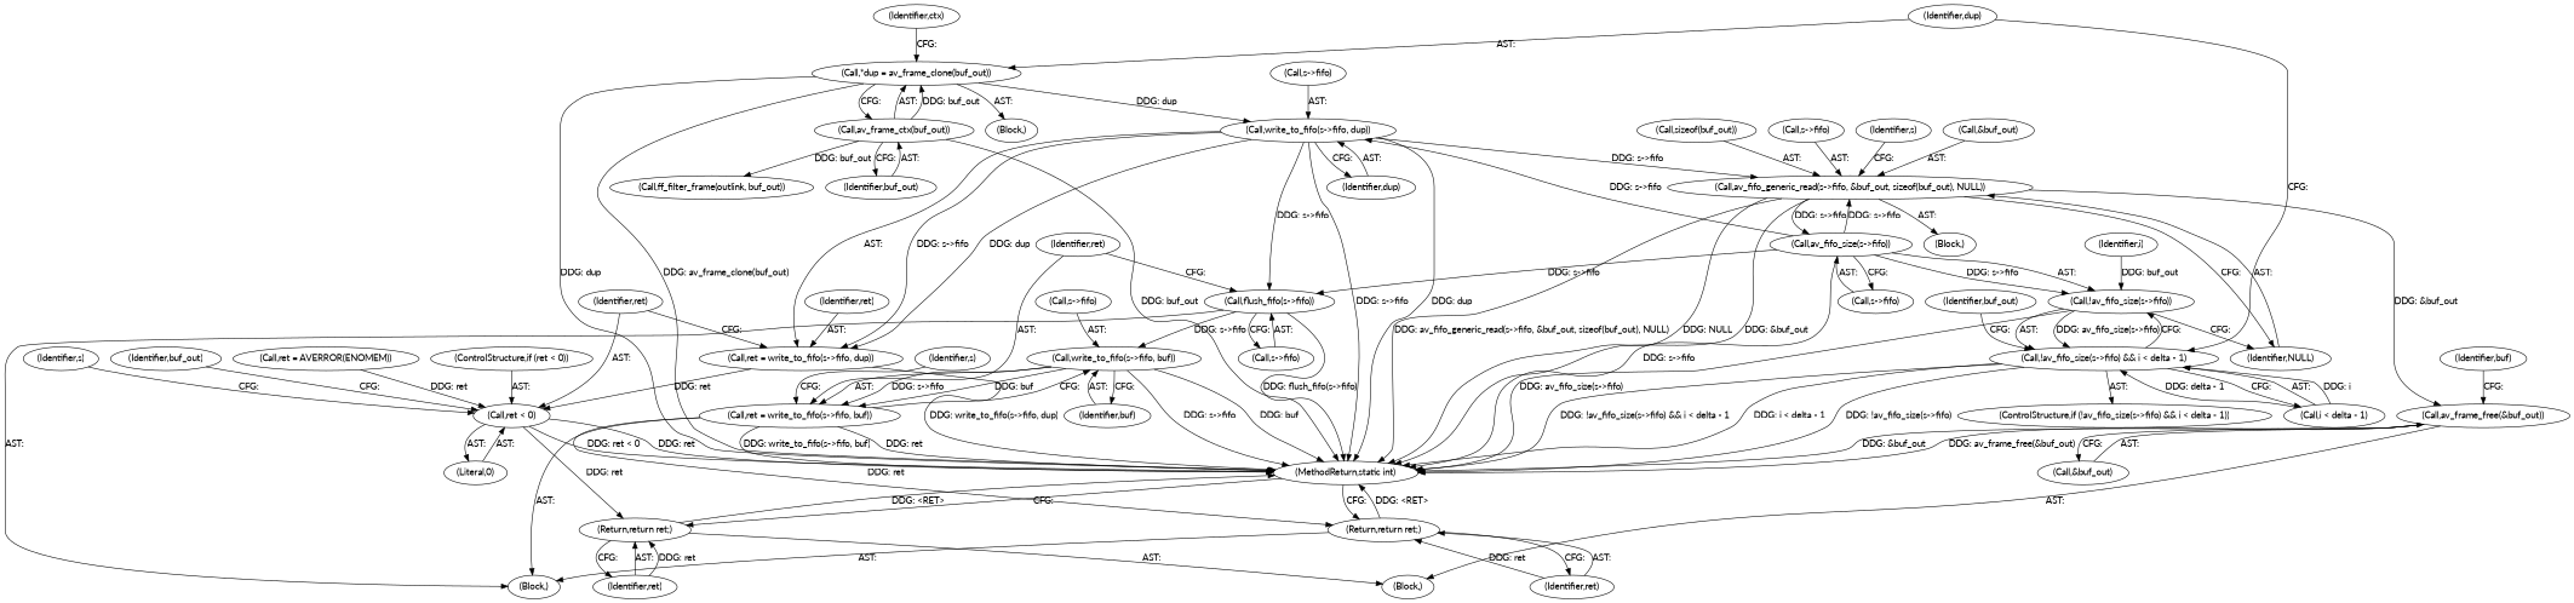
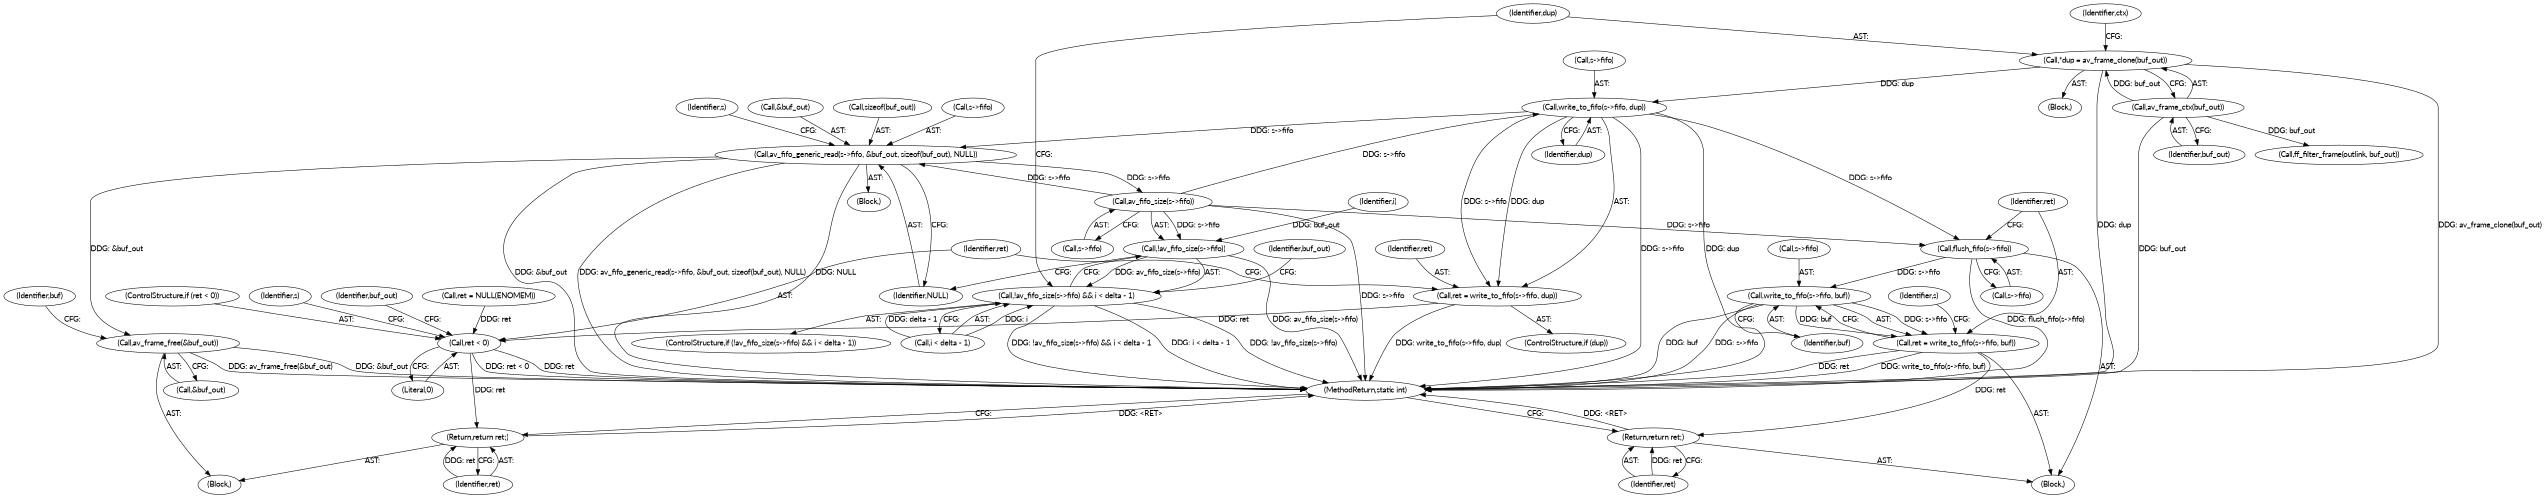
  digraph {
    fontname=Lato
    node [fontname=Lato]
    edge [fontname=Lato]
    n1 [label="(Call,write_to_fifo(s->fifo, dup))"]
    n2 [label="(Call,av_fifo_generic_read(s->fifo, &buf_out, sizeof(buf_out), NULL))"]
    n3 [label="(Call,ret = write_to_fifo(s->fifo, dup))"]
    n4 [label="(Call,flush_fifo(s->fifo))"]
    n5 [label="(Identifier,dup)"]
    n6 [label="(MethodReturn,static int)"]
    n7 [label="(Call,av_fifo_size(s->fifo))"]
    n8 [label="(Call,av_frame_free(&buf_out))"]
    n9 [label="(Block,)"]
    n10 [label="(Identifier,NULL)"]
    n11 [label="(Call,ret < 0)"]
+   n12 [label="(ControlStructure,if (dup))"]
    n13 [label="(Call,write_to_fifo(s->fifo, buf))"]
    n14 [label="(Call,s->fifo)"]
    n15 [label="(Block,)"]
    n16 [label="(Return,return ret;)"]
    n17 [label="(Return,return ret;)"]
    n18 [label="(Call,!av_fifo_size(s->fifo))"]
    n19 [label="(Call,s->fifo)"]
    n20 [label="(Call,!av_fifo_size(s->fifo) && i < delta - 1)"]
    n21 [label="(Block,)"]
    n22 [label="(Call,&buf_out)"]
    n23 [label="(Call,*dup = av_frame_clone(buf_out))"]
    n24 [label="(Call,av_frame_ctx(buf_out))"]
    n25 [label="(Block,)"]
    n26 [label="(Identifier,buf_out)"]
    n27 [label="(Call,ff_filter_frame(outlink, buf_out))"]
    n28 [label="(ControlStructure,if (!av_fifo_size(s->fifo) && i < delta - 1))"]
    n29 [label="(Call,i < delta - 1)"]
    n30 [label="(Literal,0)"]
    n31 [label="(Identifier,ret)"]
    n32 [label="(ControlStructure,if (ret < 0))"]
    n33 [label="(Call,ret = write_to_fifo(s->fifo, buf))"]
    n34 [label="(Identifier,buf)"]
    n35 [label="(Identifier,ret)"]
    n36 [label="(Identifier,buf_out)"]
    n37 [label="(Call,s->fifo)"]
    n38 [label="(Call,s->fifo)"]
    n39 [label="(Identifier,ret)"]
    n40 [label="(Identifier,ret)"]
    n41 [label="(Identifier,ctx)"]
    n42 [label="(Identifier,s)"]
    n43 [label="(Identifier,s)"]
    n44 [label="(Identifier,ret)"]
    n45 [label="(Identifier,s)"]
    n46 [label="(Call,&buf_out)"]
    n47 [label="(Identifier,buf_out)"]
    n48 [label="(Call,sizeof(buf_out))"]
    n49 [label="(Call,s->fifo)"]
    n50 [label="(Identifier,i)"]
    n51 [label="(Identifier,dup)"]
    n52 [label="(Identifier,buf)"]
-   n53 [label="(Call,ret = AVERROR(ENOMEM))"]
+   n53 [label="(Call,ret = NULL(ENOMEM))"]
    n1 -> n2 [label="DDG: s->fifo"]
    n1 -> n3 [label="AST: "]
    n1 -> n3 [label="DDG: s->fifo"]
    n1 -> n3 [label="DDG: dup"]
    n1 -> n4 [label="DDG: s->fifo"]
    n1 -> n5 [label="CFG: "]
    n1 -> n6 [label="DDG: s->fifo"]
    n1 -> n6 [label="DDG: dup"]
    n2 -> n6 [label="DDG: NULL"]
    n2 -> n6 [label="DDG: &buf_out"]
    n2 -> n6 [label="DDG: av_fifo_generic_read(s->fifo, &buf_out, sizeof(buf_out), NULL)"]
    n2 -> n7 [label="DDG: s->fifo"]
    n2 -> n8 [label="DDG: &buf_out"]
    n2 -> n9 [label="AST: "]
    n2 -> n10 [label="CFG: "]
    n3 -> n6 [label="DDG: write_to_fifo(s->fifo, dup)"]
    n3 -> n11 [label="DDG: ret"]
+   n3 -> n12 [label="AST: "]
    n4 -> n6 [label="DDG: flush_fifo(s->fifo)"]
    n4 -> n13 [label="DDG: s->fifo"]
    n4 -> n14 [label="CFG: "]
    n4 -> n15 [label="AST: "]
    n5 -> n1 [label="AST: "]
    n6 -> n16 [label="CFG: "]
    n6 -> n17 [label="CFG: "]
    n7 -> n1 [label="DDG: s->fifo"]
    n7 -> n2 [label="DDG: s->fifo"]
    n7 -> n4 [label="DDG: s->fifo"]
    n7 -> n6 [label="DDG: s->fifo"]
    n7 -> n18 [label="AST: "]
    n7 -> n18 [label="DDG: s->fifo"]
    n7 -> n19 [label="CFG: "]
    n8 -> n6 [label="DDG: &buf_out"]
    n8 -> n6 [label="DDG: av_frame_free(&buf_out)"]
    n8 -> n21 [label="AST: "]
    n8 -> n22 [label="CFG: "]
    n10 -> n2 [label="AST: "]
    n11 -> n6 [label="DDG: ret"]
    n11 -> n6 [label="DDG: ret < 0"]
    n11 -> n16 [label="DDG: ret"]
-   n11 -> n30 [label="AST: "]
+   n11 -> n30 [label="CFG: "]
    n13 -> n6 [label="DDG: s->fifo"]
    n13 -> n6 [label="DDG: buf"]
    n13 -> n33 [label="AST: "]
    n13 -> n33 [label="DDG: s->fifo"]
    n13 -> n33 [label="DDG: buf"]
    n13 -> n34 [label="CFG: "]
    n14 -> n4 [label="AST: "]
    n16 -> n6 [label="DDG: <RET>"]
    n16 -> n21 [label="AST: "]
    n16 -> n31 [label="CFG: "]
    n17 -> n6 [label="DDG: <RET>"]
    n17 -> n15 [label="AST: "]
    n17 -> n35 [label="CFG: "]
    n18 -> n6 [label="DDG: av_fifo_size(s->fifo)"]
    n18 -> n10 [label="CFG: "]
    n18 -> n20 [label="AST: "]
    n18 -> n20 [label="DDG: av_fifo_size(s->fifo)"]
    n19 -> n7 [label="AST: "]
    n20 -> n6 [label="DDG: !av_fifo_size(s->fifo) && i < delta - 1"]
    n20 -> n6 [label="DDG: i < delta - 1"]
    n20 -> n6 [label="DDG: !av_fifo_size(s->fifo)"]
    n20 -> n18 [label="CFG: "]
    n20 -> n28 [label="AST: "]
    n20 -> n29 [label="CFG: "]
    n22 -> n8 [label="AST: "]
    n23 -> n1 [label="DDG: dup"]
    n23 -> n6 [label="DDG: dup"]
    n23 -> n6 [label="DDG: av_frame_clone(buf_out)"]
    n23 -> n24 [label="CFG: "]
    n23 -> n25 [label="AST: "]
    n24 -> n6 [label="DDG: buf_out"]
    n24 -> n23 [label="AST: "]
    n24 -> n23 [label="DDG: buf_out"]
    n24 -> n26 [label="CFG: "]
    n24 -> n27 [label="DDG: buf_out"]
    n26 -> n24 [label="AST: "]
    n29 -> n20 [label="AST: "]
    n29 -> n20 [label="DDG: i"]
    n29 -> n20 [label="DDG: delta - 1"]
    n30 -> n11 [label="AST: "]
    n31 -> n16 [label="AST: "]
    n31 -> n16 [label="DDG: ret"]
    n32 -> n11 [label="AST: "]
    n33 -> n6 [label="DDG: write_to_fifo(s->fifo, buf)"]
    n33 -> n6 [label="DDG: ret"]
    n33 -> n13 [label="CFG: "]
    n33 -> n15 [label="AST: "]
    n33 -> n17 [label="DDG: ret"]
    n34 -> n13 [label="AST: "]
    n35 -> n17 [label="AST: "]
    n35 -> n17 [label="DDG: ret"]
    n36 -> n20 [label="CFG: "]
    n37 -> n1 [label="AST: "]
    n38 -> n2 [label="AST: "]
    n39 -> n4 [label="CFG: "]
    n39 -> n33 [label="AST: "]
    n40 -> n3 [label="AST: "]
    n41 -> n23 [label="CFG: "]
    n42 -> n11 [label="CFG: "]
    n43 -> n2 [label="CFG: "]
    n44 -> n3 [label="CFG: "]
    n44 -> n11 [label="AST: "]
    n45 -> n33 [label="CFG: "]
    n46 -> n2 [label="AST: "]
    n47 -> n11 [label="CFG: "]
    n48 -> n2 [label="AST: "]
    n49 -> n13 [label="AST: "]
    n50 -> n18 [label="DDG: buf_out"]
    n51 -> n20 [label="CFG: "]
    n51 -> n23 [label="AST: "]
    n52 -> n8 [label="CFG: "]
    n53 -> n11 [label="DDG: ret"]
  }
